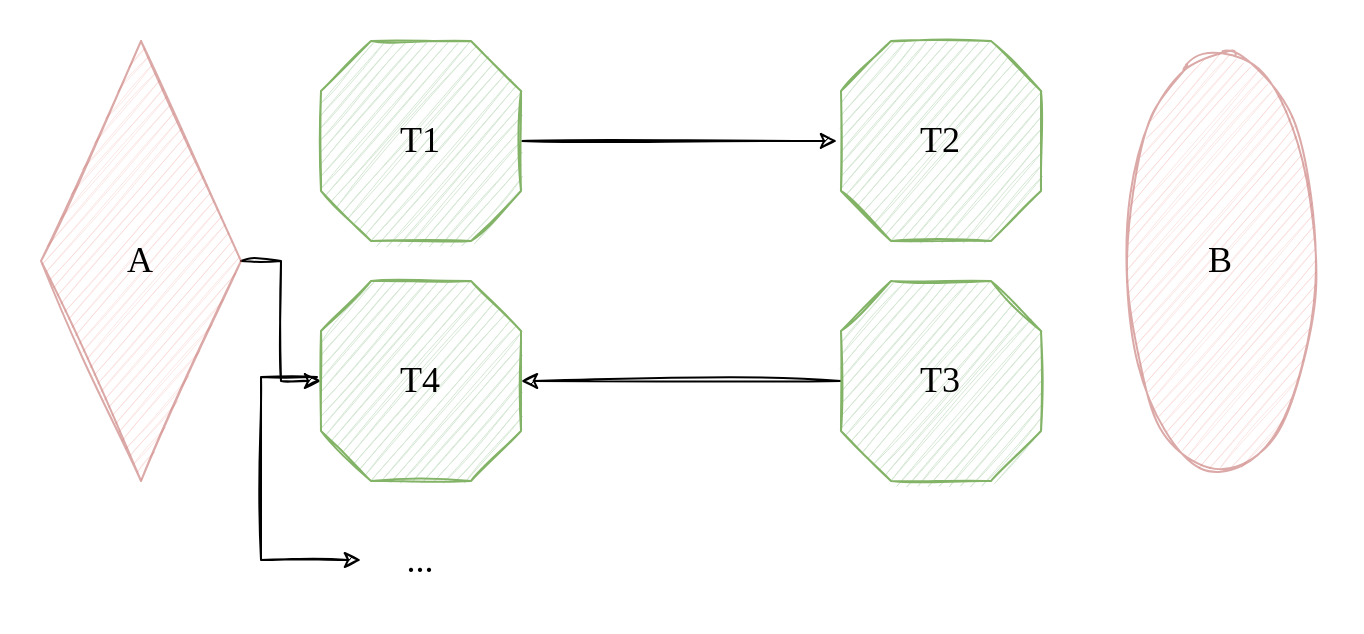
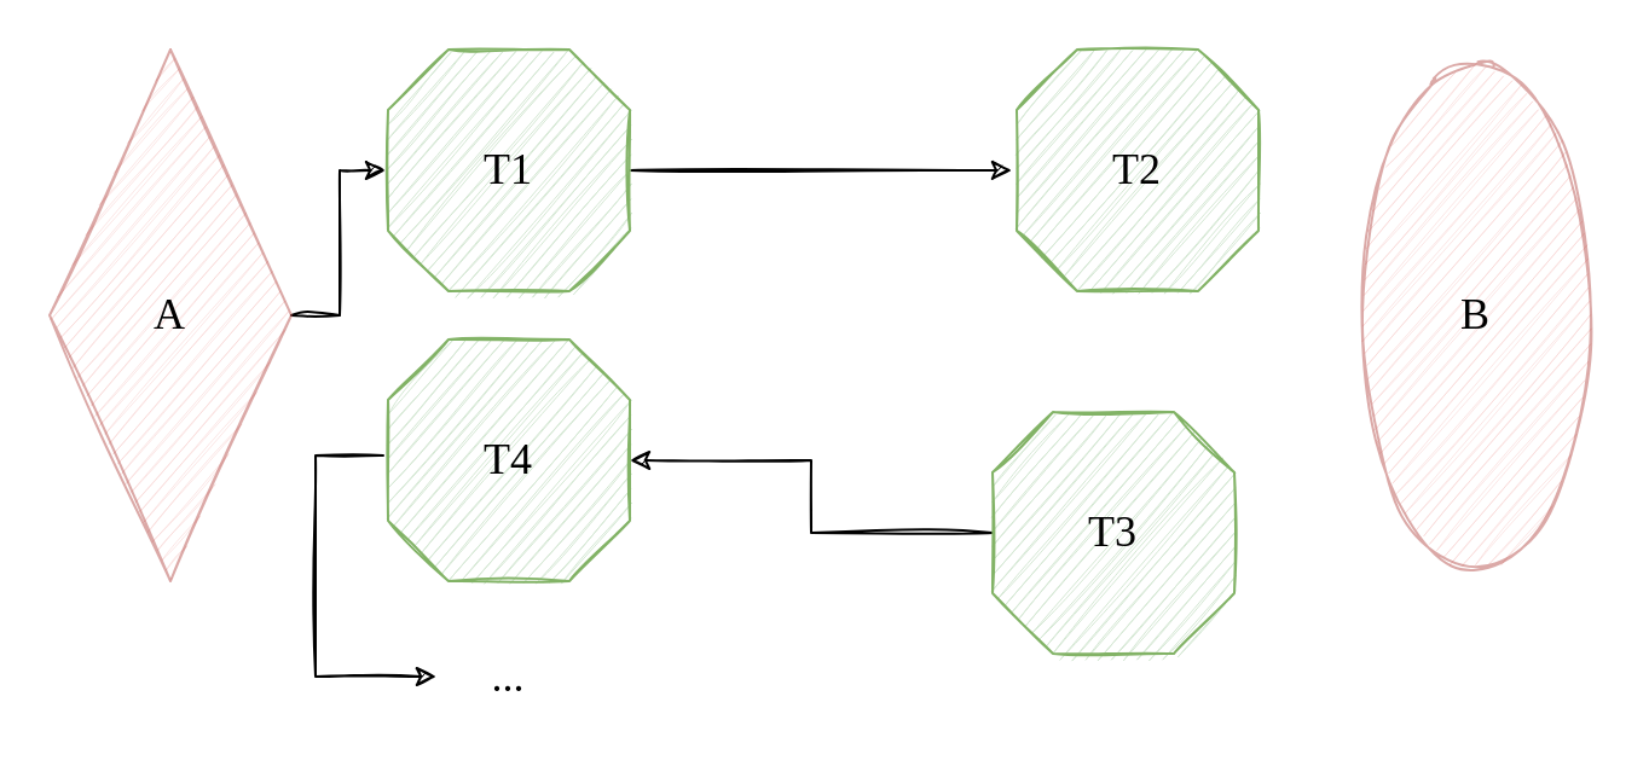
  <mxCell id="0" />
  <mxCell id="1" parent="0" />
- <mxCell id="2" style="edgeStyle=orthogonalEdgeStyle;rounded=0;sketch=1;orthogonalLoop=1;jettySize=auto;html=1;fontFamily=Maven Pro;fontSize=18;" parent="1" source="3" target="9" edge="1"><mxGeometry relative="1" as="geometry" /></mxCell>
+ <mxCell id="2" style="edgeStyle=orthogonalEdgeStyle;rounded=0;sketch=1;orthogonalLoop=1;jettySize=auto;html=1;entryX=-0.01;entryY=0.5;entryDx=0;entryDy=0;entryPerimeter=0;fontFamily=Maven Pro;fontSize=18;" parent="1" source="3" target="6" edge="1"><mxGeometry relative="1" as="geometry" /></mxCell>
  <mxCell id="3" value="A" style="rhombus;whiteSpace=wrap;html=1;labelBackgroundColor=none;labelBorderColor=none;sketch=1;fontFamily=Maven Pro;fontSize=18;fillColor=#f8cecc;strokeColor=#b85450;spacingBottom=0;opacity=50;verticalAlign=middle;fontStyle=0;" parent="1" vertex="1"><mxGeometry x="20" y="20" width="100" height="220" as="geometry" /></mxCell>
  <mxCell id="4" value="B" style="ellipse;whiteSpace=wrap;html=1;labelBackgroundColor=none;labelBorderColor=none;sketch=1;fontFamily=Maven Pro;fontSize=18;fillColor=#f8cecc;strokeColor=#b85450;spacingBottom=0;opacity=50;verticalAlign=middle;fontStyle=0" parent="1" vertex="1"><mxGeometry x="560" y="20" width="100" height="220" as="geometry" /></mxCell>
  <mxCell id="5" style="edgeStyle=orthogonalEdgeStyle;rounded=0;sketch=1;orthogonalLoop=1;jettySize=auto;html=1;entryX=-0.02;entryY=0.5;entryDx=0;entryDy=0;entryPerimeter=0;fontFamily=Maven Pro;" parent="1" source="6" target="7" edge="1"><mxGeometry relative="1" as="geometry" /></mxCell>
  <mxCell id="6" value="T1" style="verticalLabelPosition=middle;verticalAlign=middle;html=1;shape=mxgraph.basic.polygon;polyCoords=[[0.25,0],[0.75,0],[1,0.25],[1,0.75],[0.75,1],[0.25,1],[0,0.75],[0,0.25]];polyline=0;sketch=1;fillColor=#d5e8d4;strokeColor=#82b366;fontFamily=Maven Pro;fontSize=18;whiteSpace=wrap;horizontal=1;labelPosition=center;align=center;" parent="1" vertex="1"><mxGeometry x="160" y="20" width="100" height="100" as="geometry" /></mxCell>
  <mxCell id="7" value="T2" style="verticalLabelPosition=middle;verticalAlign=middle;html=1;shape=mxgraph.basic.polygon;polyCoords=[[0.25,0],[0.75,0],[1,0.25],[1,0.75],[0.75,1],[0.25,1],[0,0.75],[0,0.25]];polyline=0;sketch=1;fillColor=#d5e8d4;strokeColor=#82b366;fontFamily=Maven Pro;fontSize=18;whiteSpace=wrap;labelPosition=center;align=center;" parent="1" vertex="1"><mxGeometry x="420" y="20" width="100" height="100" as="geometry" /></mxCell>
  <mxCell id="8" style="edgeStyle=orthogonalEdgeStyle;rounded=0;sketch=1;orthogonalLoop=1;jettySize=auto;html=1;entryX=0;entryY=0.5;entryDx=0;entryDy=0;fontFamily=Maven Pro;fontSize=18;exitX=-0.02;exitY=0.48;exitDx=0;exitDy=0;exitPerimeter=0;" parent="1" source="9" target="12" edge="1"><mxGeometry relative="1" as="geometry"><Array as="points"><mxPoint x="130" y="188" /><mxPoint x="130" y="280" /></Array></mxGeometry></mxCell>
  <mxCell id="9" value="T4" style="verticalLabelPosition=middle;verticalAlign=middle;html=1;shape=mxgraph.basic.polygon;polyCoords=[[0.25,0],[0.75,0],[1,0.25],[1,0.75],[0.75,1],[0.25,1],[0,0.75],[0,0.25]];polyline=0;sketch=1;fillColor=#d5e8d4;strokeColor=#82b366;fontFamily=Maven Pro;fontSize=18;whiteSpace=wrap;horizontal=1;labelPosition=center;align=center;" parent="1" vertex="1"><mxGeometry x="160" y="140" width="100" height="100" as="geometry" /></mxCell>
  <mxCell id="10" style="edgeStyle=orthogonalEdgeStyle;rounded=0;sketch=1;orthogonalLoop=1;jettySize=auto;html=1;fontFamily=Maven Pro;fontSize=18;" parent="1" source="11" target="9" edge="1"><mxGeometry relative="1" as="geometry" /></mxCell>
- <mxCell id="11" value="T3" style="verticalLabelPosition=middle;verticalAlign=middle;html=1;shape=mxgraph.basic.polygon;polyCoords=[[0.25,0],[0.75,0],[1,0.25],[1,0.75],[0.75,1],[0.25,1],[0,0.75],[0,0.25]];polyline=0;sketch=1;fillColor=#d5e8d4;strokeColor=#82b366;fontFamily=Maven Pro;fontSize=18;whiteSpace=wrap;labelPosition=center;align=center;" parent="1" vertex="1"><mxGeometry x="420" y="140" width="100" height="100" as="geometry" /></mxCell>
+ <mxCell id="11" value="T3" style="verticalLabelPosition=middle;verticalAlign=middle;html=1;shape=mxgraph.basic.polygon;polyCoords=[[0.25,0],[0.75,0],[1,0.25],[1,0.75],[0.75,1],[0.25,1],[0,0.75],[0,0.25]];polyline=0;sketch=1;fillColor=#d5e8d4;strokeColor=#82b366;fontFamily=Maven Pro;fontSize=18;whiteSpace=wrap;labelPosition=center;align=center;" parent="1" vertex="1"><mxGeometry x="410" y="170" width="100" height="100" as="geometry" /></mxCell>
  <mxCell id="12" value="..." style="text;html=1;strokeColor=none;fillColor=none;align=center;verticalAlign=middle;whiteSpace=wrap;rounded=0;sketch=1;fontFamily=Maven Pro;fontSize=18;" parent="1" vertex="1"><mxGeometry x="180" y="264.5" width="60" height="30" as="geometry" /></mxCell>
